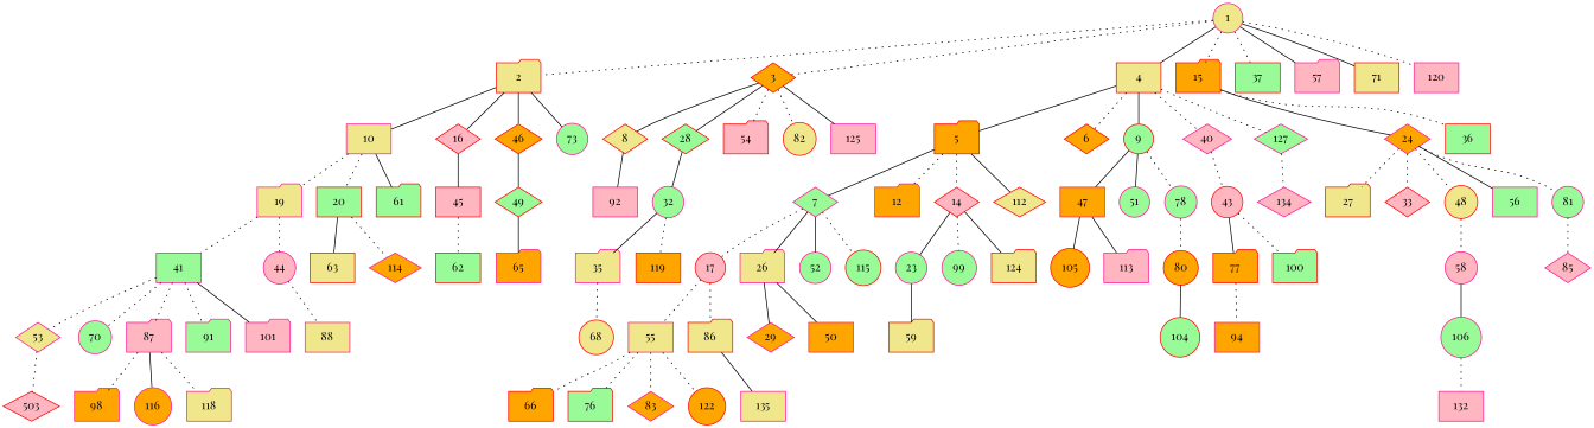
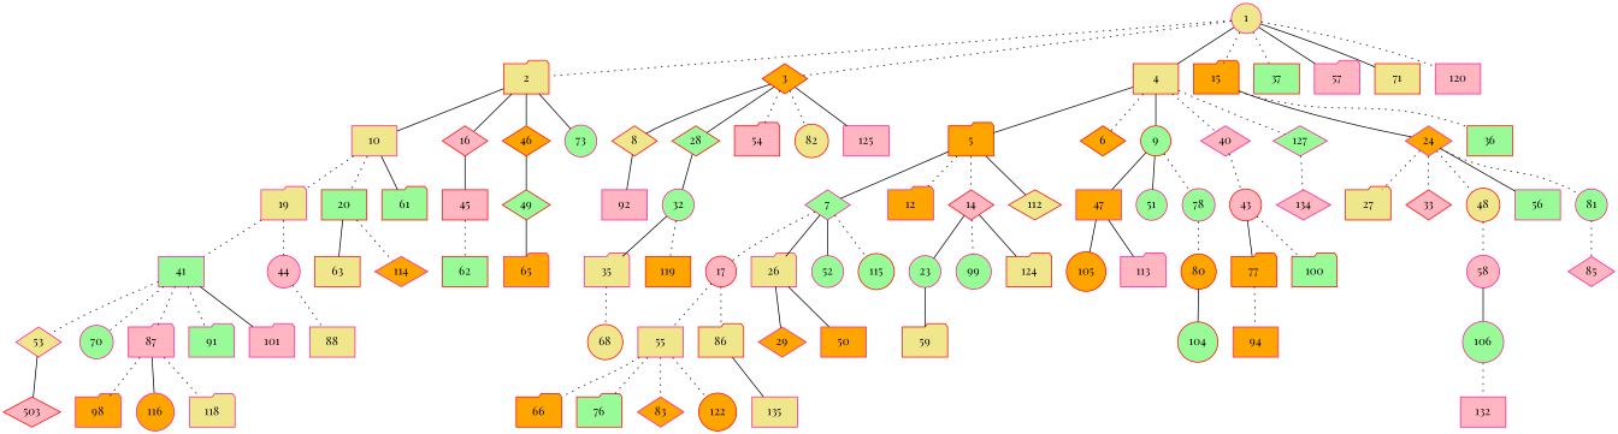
  graph {
    fontname="Playfair Display"
    node [color=deeppink fillcolor=palegreen fontname="Playfair Display" shape=circle style=filled]
    edge [fontname="Playfair Display" style=dotted]
    1 [fillcolor=khaki super="+18"]
    2 [color=red fillcolor=khaki shape=folder super="+108"]
    3 [color=red fillcolor=orange shape=diamond super="+30"]
    4 [color=red fillcolor=khaki shape=box super="+25"]
    15 [color=red fillcolor=orange shape=folder super="+138"]
    37 [color=red shape=box]
    57 [fillcolor=lightpink shape=folder]
    71 [color=red fillcolor=khaki shape=box]
    120 [fillcolor=lightpink shape=box]
    10 [fillcolor=khaki shape=box super="+110"]
    16 [color=red fillcolor=lightpink shape=diamond]
    46 [color=red fillcolor=orange shape=diamond]
    73
    8 [color=red fillcolor=khaki shape=diamond super="+42"]
    28 [color=red shape=diamond]
    54 [color=red fillcolor=lightpink shape=folder super="+69"]
    82 [color=red fillcolor=khaki]
    125 [fillcolor=lightpink shape=box super="+140"]
    5 [color=red fillcolor=orange shape=folder super="+122"]
    6 [color=red fillcolor=orange shape=diamond super="+13"]
    9 [color=red super="+11"]
    40 [fillcolor=lightpink shape=diamond super="+129"]
    127 [shape=diamond]
    24 [fillcolor=orange shape=diamond super="+31"]
    36 [color=red shape=box super="+72"]
    19 [fillcolor=khaki shape=folder super="+38"]
    20 [color=red shape=box super="+107"]
    61 [color=red shape=folder super="+67"]
    45 [color=red fillcolor=lightpink shape=box super="+130"]
    49 [color=red shape=diamond super="+96"]
    92 [fillcolor=lightpink shape=box]
    32 [super="+109"]
    7 [shape=diamond super="+34"]
    12 [fillcolor=orange shape=folder]
    14 [color=red fillcolor=lightpink shape=diamond super="+21"]
    112 [color=red fillcolor=khaki shape=diamond]
    47 [fillcolor=orange shape=box super="+89"]
    51
    78
    43 [color=red fillcolor=lightpink super="+75"]
    134 [fillcolor=lightpink shape=diamond]
    17 [color=red fillcolor=lightpink super="+22"]
    26 [fillcolor=khaki shape=folder super="+93"]
    52
    115 [color=red super="+137"]
    23
    99
    124 [color=red fillcolor=khaki shape=folder]
    55 [fillcolor=khaki shape=box super="+64"]
    86 [color=red fillcolor=khaki shape=folder super="+121"]
    29 [fillcolor=orange shape=diamond]
    50 [fillcolor=orange shape=box super="+111"]
    105 [color=red fillcolor=orange super="+126"]
    113 [fillcolor=lightpink shape=folder]
    80 [color=red fillcolor=orange super="+84"]
    41 [shape=box super="+74"]
    44 [fillcolor=lightpink super="+90"]
    63 [color=red fillcolor=khaki shape=box]
    114 [fillcolor=orange shape=diamond]
    59 [color=red fillcolor=khaki shape=folder]
    27 [color=red fillcolor=khaki shape=folder]
    33 [color=red fillcolor=lightpink shape=diamond super="+39"]
    48 [color=red fillcolor=khaki super="+60"]
    56 [shape=box]
    81
    62 [color=red shape=box]
    66 [color=red fillcolor=orange shape=folder]
    76 [color=red shape=folder]
    83 [fillcolor=orange shape=diamond super="+95"]
    n70 [color=red fillcolor=orange label=122]
    135 [fillcolor=khaki shape=box]
    53 [fillcolor=khaki shape=diamond super="+79"]
    70
    87 [fillcolor=lightpink shape=folder super="+117"]
    91 [shape=folder]
    101 [fillcolor=lightpink shape=folder]
    88 [fillcolor=khaki shape=box]
    58 [fillcolor=lightpink super="+131"]
    85 [fillcolor=lightpink shape=diamond super="+97"]
    35 [fillcolor=khaki shape=folder super="+136"]
    119 [color=red fillcolor=orange shape=box]
    68 [color=red fillcolor=khaki]
    77 [color=red fillcolor=orange shape=folder super="+123"]
    100 [color=red shape=folder]
    n85 [color=red fillcolor=lightpink label=503 shape=diamond]
    98 [fillcolor=orange shape=folder]
    116 [fillcolor=orange]
    118 [fillcolor=khaki shape=folder]
    94 [fillcolor=orange shape=box super="+102"]
    65 [fillcolor=orange shape=folder]
    106
    132 [fillcolor=lightpink shape=box super="+133"]
    104 [color=red super="+139"]
    1 -- 2
    1 -- 3
    1 -- 4 [style=solid]
    1 -- 15
    1 -- 37
    1 -- 57 [style=solid]
    1 -- 71 [style=solid]
    1 -- 120
    2 -- 10 [style=solid]
    2 -- 16 [style=solid]
    2 -- 46 [style=solid]
    2 -- 73 [style=solid]
    3 -- 8 [style=solid]
    3 -- 28 [style=solid]
    3 -- 54
    3 -- 82
    3 -- 125 [style=solid]
    4 -- 5 [style=solid]
    4 -- 6
    4 -- 9 [style=solid]
    4 -- 40
    4 -- 127
    15 -- 24 [style=solid]
    15 -- 36
    10 -- 19
    10 -- 20
    10 -- 61 [style=solid]
    16 -- 45 [style=solid]
    46 -- 49 [style=solid]
    8 -- 92 [style=solid]
    28 -- 32 [style=solid]
    5 -- 7 [style=solid]
    5 -- 12
    5 -- 14
    5 -- 112 [style=solid]
    9 -- 47 [style=solid]
    9 -- 51 [style=solid]
    9 -- 78
    40 -- 43
    127 -- 134
    24 -- 27
    24 -- 33
    24 -- 48
    24 -- 56 [style=solid]
    24 -- 81
    19 -- 41
    19 -- 44
    20 -- 63 [style=solid]
    20 -- 114
    45 -- 62
    49 -- 65 [style=solid]
    32 -- 35 [style=solid]
    32 -- 119
    7 -- 17
    7 -- 26 [style=solid]
    7 -- 52 [style=solid]
    7 -- 115
    14 -- 23 [style=solid]
    14 -- 99
    14 -- 124 [style=solid]
    47 -- 105 [style=solid]
    47 -- 113 [style=solid]
    78 -- 80
    43 -- 77 [style=solid]
    43 -- 100
    17 -- 55
    17 -- 86
    26 -- 29 [style=solid]
    26 -- 50 [style=solid]
    23 -- 59 [style=solid]
    55 -- 66
    55 -- 76
    55 -- 83
    55 -- n70
    86 -- 135 [style=solid]
    80 -- 104 [style=solid]
    41 -- 53
    41 -- 70
    41 -- 87
    41 -- 91
    41 -- 101 [style=solid]
    44 -- 88
    48 -- 58
    81 -- 85
-   53 -- n85
+   53 -- n85 [style=solid]
    87 -- 98
    87 -- 116 [style=solid]
    87 -- 118
    58 -- 106 [style=solid]
    35 -- 68
    77 -- 94
    106 -- 132
  }
